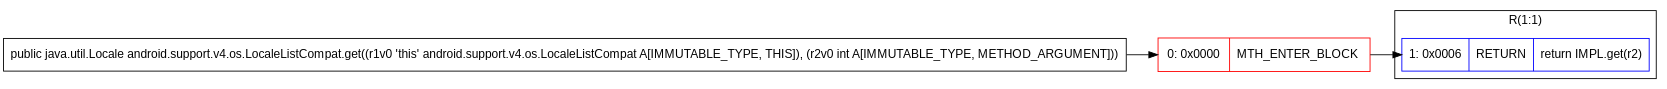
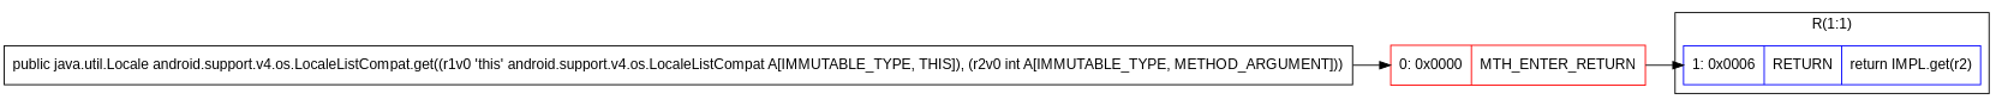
  digraph {
    rankdir=LR
    fontname="Liberation Sans"
    node [shape=record fontname="Liberation Sans"]
    edge [fontname="Liberation Sans"]
    n1 [color=blue label="{1\:\ 0x0006|RETURN\l|return IMPL.get(r2)\l}"]
-   n2 [color=red label="{0\:\ 0x0000|MTH_ENTER_BLOCK\l}"]
+   n2 [color=red label="{0\:\ 0x0000|MTH_ENTER_RETURN\l}"]
    n3 [label="{public java.util.Locale android.support.v4.os.LocaleListCompat.get((r1v0 'this' android.support.v4.os.LocaleListCompat A[IMMUTABLE_TYPE, THIS]), (r2v0 int A[IMMUTABLE_TYPE, METHOD_ARGUMENT])) }"]
    subgraph cluster_1 {
      label="R(1:1)"
      n1
    }
    n2 -> n1
    n3 -> n2
  }
